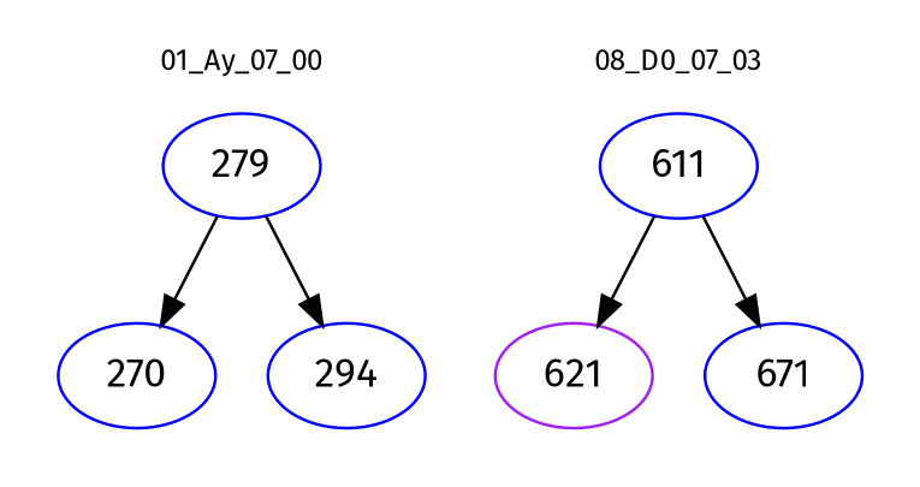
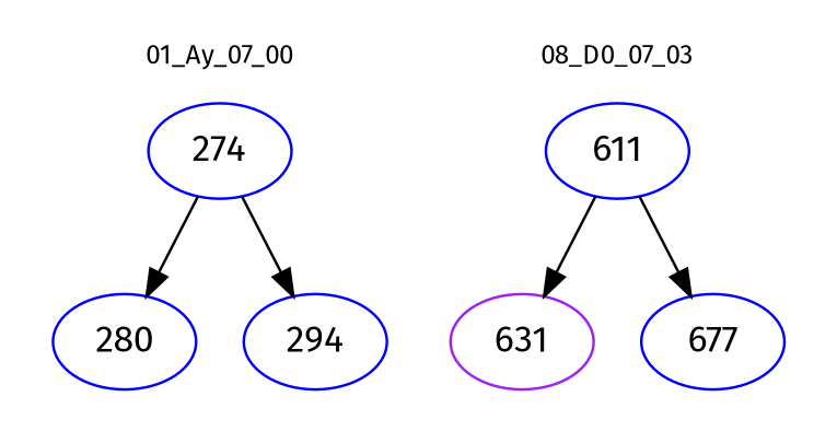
  digraph {
    fontname="Fira Sans"
    node [color=blue fontname="Fira Sans"]
    edge [color=black fontname="Fira Sans"]
-   n1 [label=279]
-   n2 [label=270]
+   n1 [label=274]
+   n2 [label=280]
    n3 [label=294]
    n4 [label=611]
-   n5 [color=purple label=621]
-   n6 [label=671]
+   n5 [color=purple label=631]
+   n6 [label=677]
    subgraph cluster_1 {
      color=white
      fontsize=10
      label="01_Ay_07_00"
      n1
      n2
      n3
    }
    subgraph cluster_2 {
      color=white
      fontsize=10
      label="08_D0_07_03"
      n4
      n5
      n6
    }
    n1 -> n2
    n1 -> n3
    n4 -> n5
    n4 -> n6
  }
